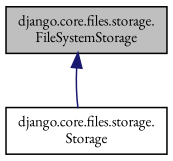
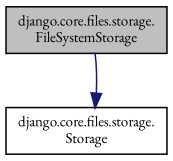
  digraph {
    fontname="EB Garamond"
    node [color=black fontname="EB Garamond" fontsize=10 shape=record style=filled]
    n1 [fillcolor=grey75 fontcolor=black height=0.2 label="django.core.files.storage.\lFileSystemStorage" width=0.4]
    n2 [fillcolor=white height=0.2 label="django.core.files.storage.\lStorage" width=0.4]
-   n1 -> n2 [color=midnightblue dir=back fontname="EB Garamond" fontsize=10 labelfontname=Helvetica labelfontsize=10 style=solid]
+   n2 -> n1 [color=midnightblue dir=back fontname="EB Garamond" fontsize=10 labelfontname=Helvetica labelfontsize=10 style=solid]
  }
